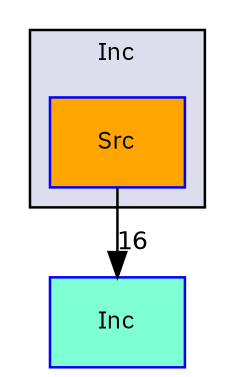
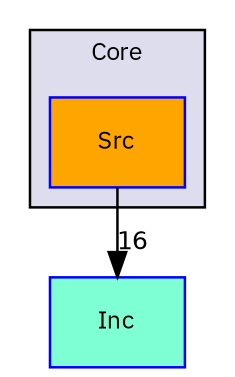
  digraph {
    compound=true
    fontname="IBM Plex Sans"
    node [fontname="IBM Plex Sans" fontsize=10 shape=box style=filled color=blue]
    n1 [fillcolor=orange label=Src pencolor=black]
    n2 [label=Inc fillcolor=aquamarine]
    subgraph cluster_1 {
      bgcolor="#ddddee"
      fontsize=10
-     label=Inc
+     label=Core
      pencolor=black
      n1
    }
    n1 -> n2 [headlabel=16 labeldistance=1.5 labelfontname=Helvetica labelfontsize=10 fontname="IBM Plex Sans"]
  }
